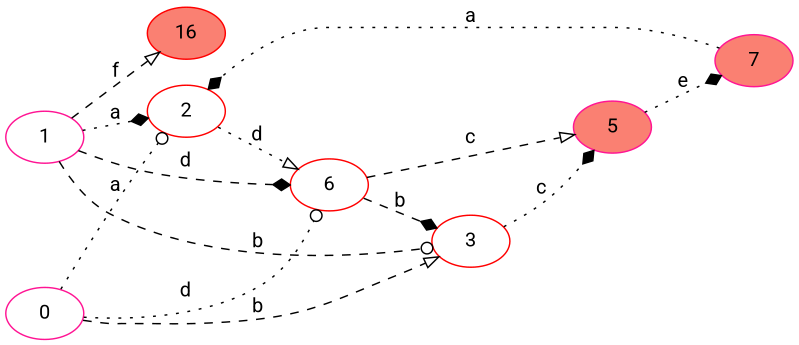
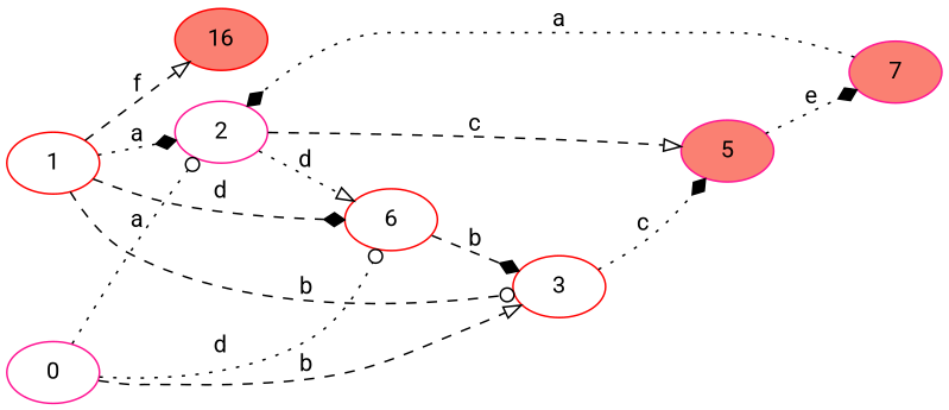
  strict digraph {
    fontname=Roboto
    rankdir=LR
    node [color=red fillcolor=white fontname=Roboto style=filled]
    edge [arrowhead=diamond fontname=Roboto style=dotted]
-   1 [color=deeppink]
-   2
+   1
+   2 [color=deeppink]
    3
    6
    n5 [fillcolor=salmon label=16]
    5 [color=deeppink fillcolor=salmon]
    7 [color=deeppink fillcolor=salmon]
    0 [color=deeppink]
    1 -> 2 [label=a]
    1 -> 3 [arrowhead=odot label=b style=dashed]
    1 -> 6 [label=d style=dashed]
    1 -> n5 [arrowhead=onormal label=f style=dashed]
    2 -> 6 [arrowhead=onormal label=d]
    3 -> 5 [label=c]
    6 -> 3 [label=b style=dashed]
-   6 -> 5 [arrowhead=onormal label=c style=dashed]
+   2 -> 5 [arrowhead=onormal label=c style=dashed]
    5 -> 7 [label=e]
    7 -> 2 [label=a]
    0 -> 2 [arrowhead=odot label=a]
    0 -> 3 [arrowhead=onormal label=b style=dashed]
    0 -> 6 [arrowhead=odot label=d]
  }
